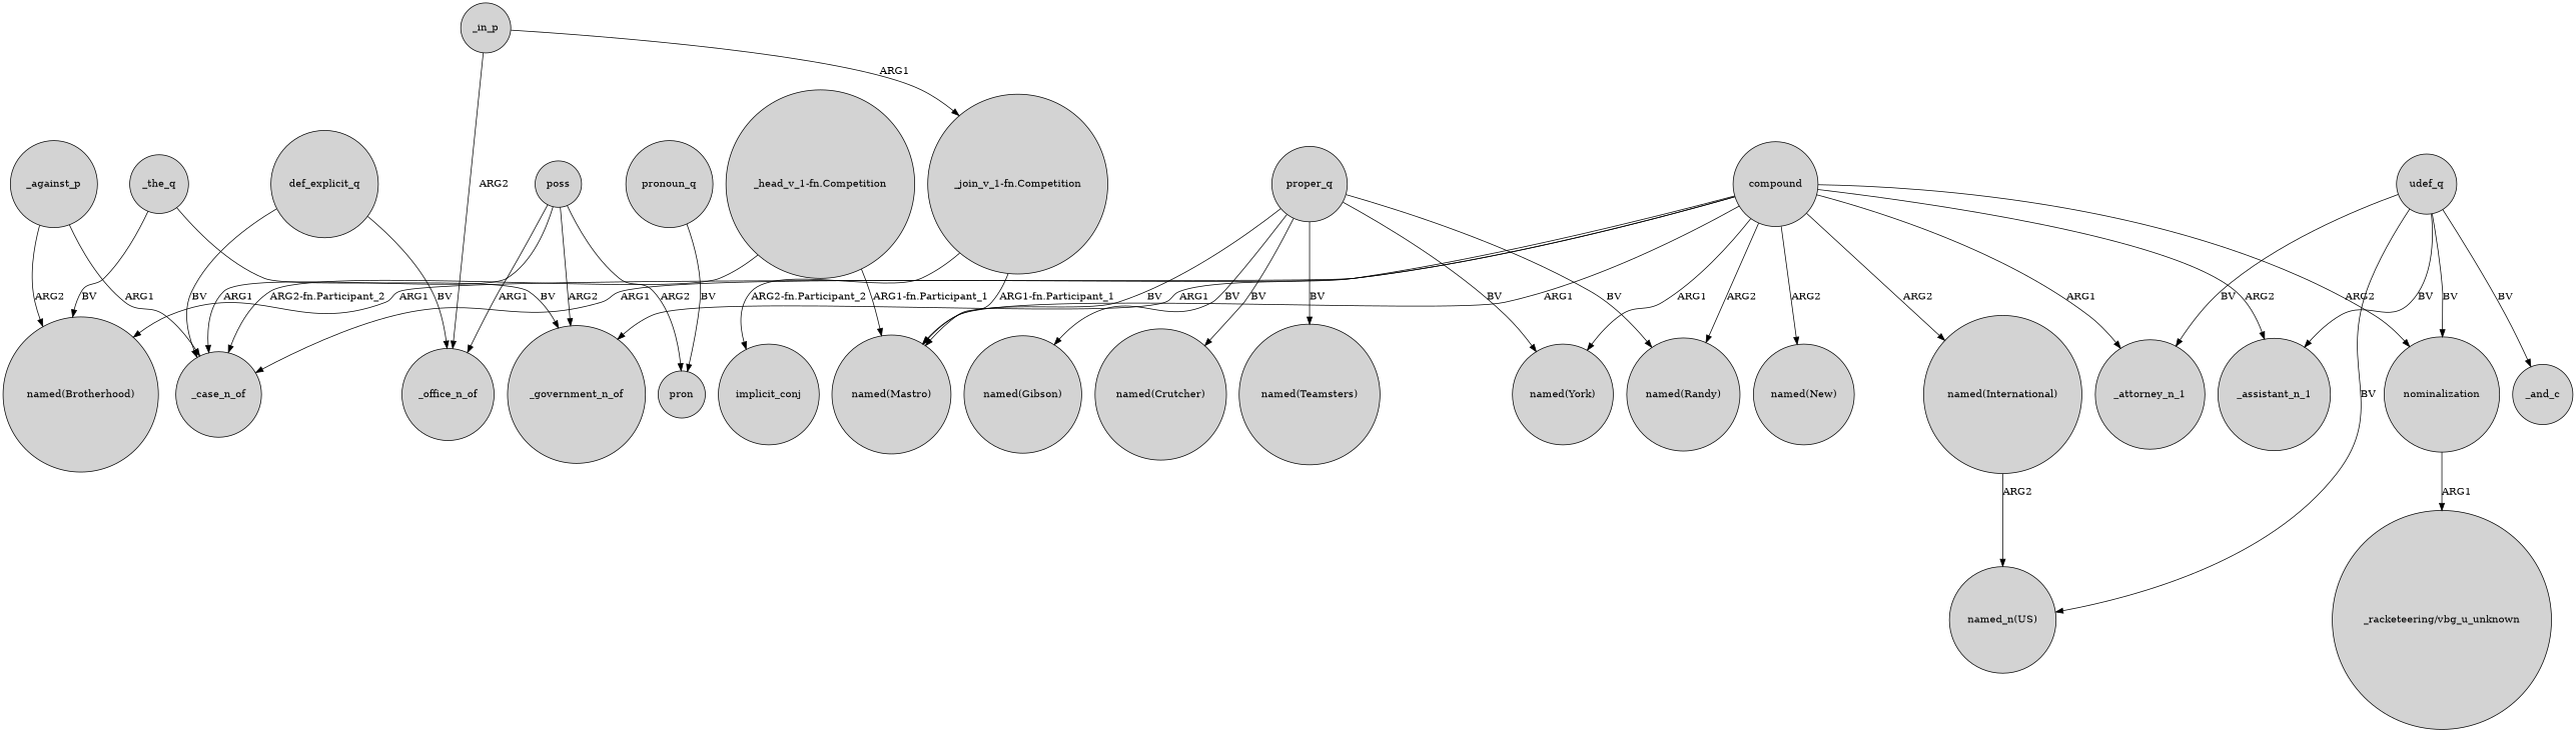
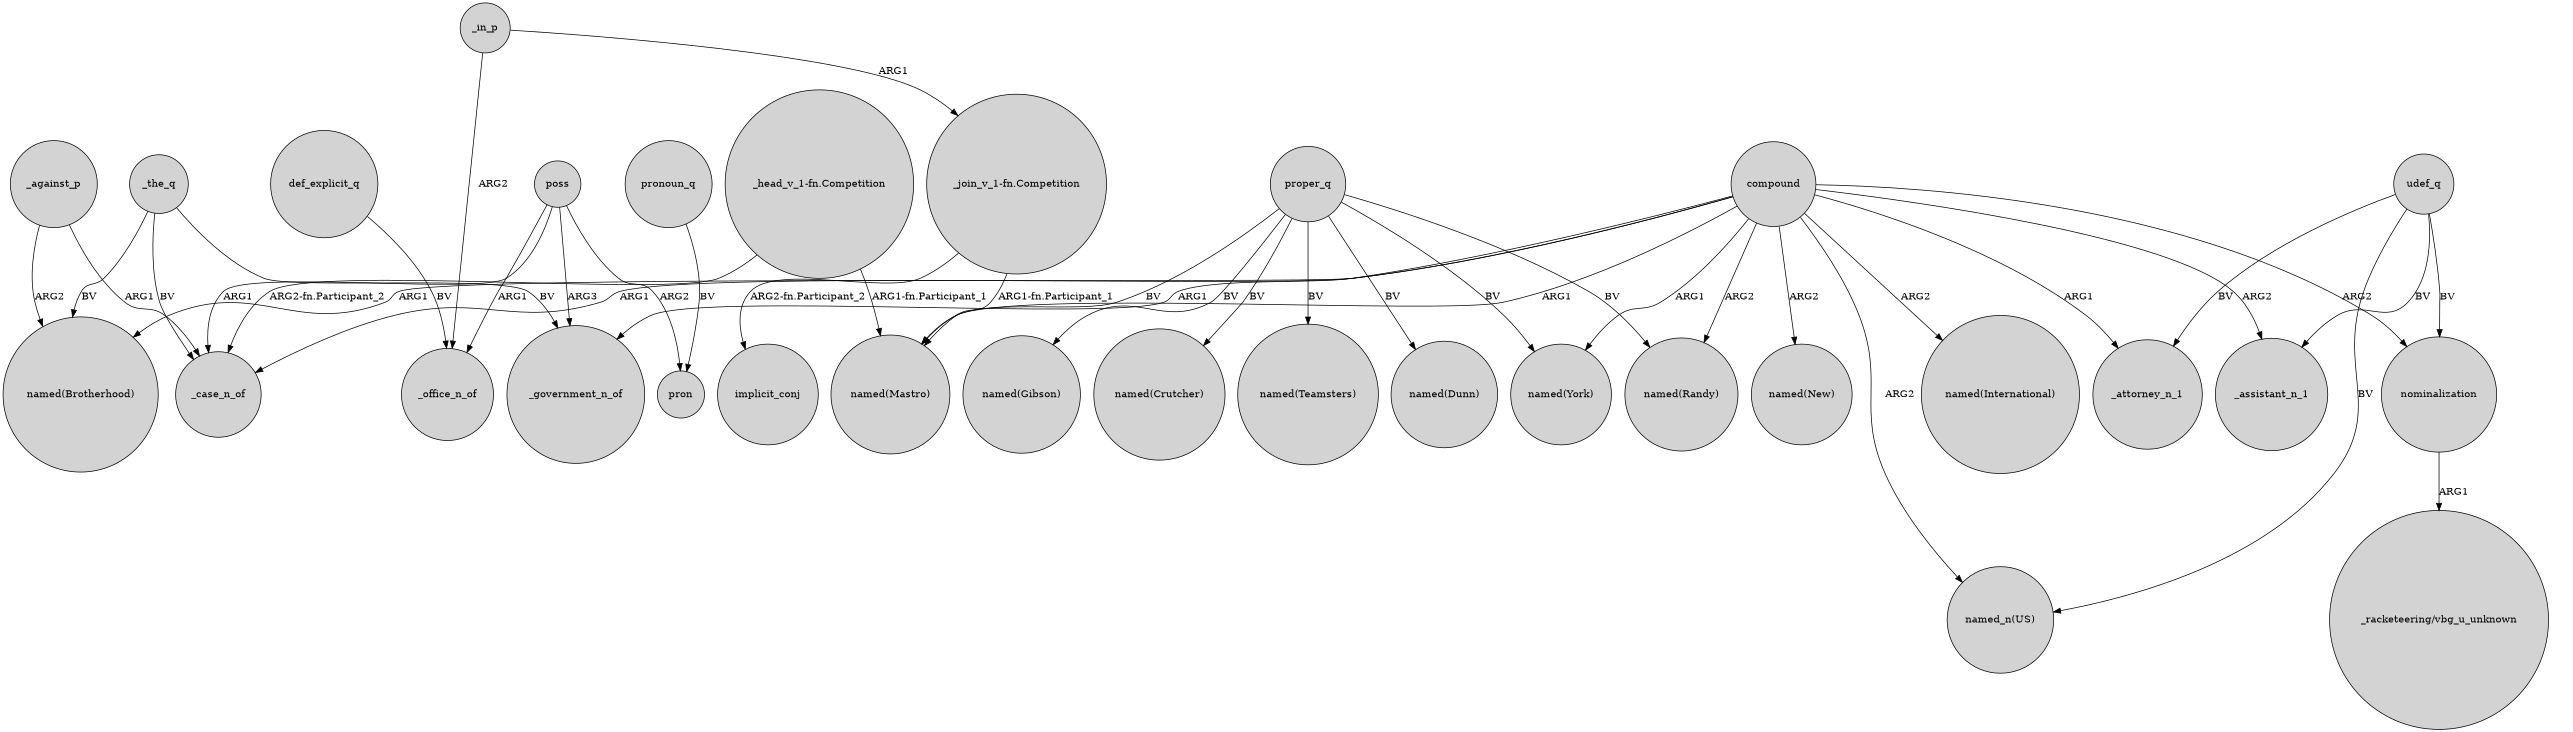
  digraph {
    node [shape=circle style=filled]
    compound
    "named(Brotherhood)"
    "named(Mastro)"
    _case_n_of
    "named(New)"
    _attorney_n_1
    nominalization
    "named(York)"
    "named(International)"
    _assistant_n_1
    "named(Randy)"
    "named_n(US)"
    _government_n_of
    "_racketeering/vbg_u_unknown"
    "_join_v_1-fn.Competition"
    implicit_conj
    _in_p
    _office_n_of
    "_head_v_1-fn.Competition"
    def_explicit_q
    proper_q
    "named(Teamsters)"
+   "named(Dunn)"
    "named(Gibson)"
    "named(Crutcher)"
    _against_p
    udef_q
-   _and_c
    poss
    pron
    pronoun_q
    _the_q
    compound -> "named(Brotherhood)" [label=ARG1]
    compound -> "named(Mastro)" [label=ARG1]
    compound -> _case_n_of [label=ARG1]
    compound -> "named(New)" [label=ARG2]
    compound -> _attorney_n_1 [label=ARG1]
    compound -> nominalization [label=ARG2]
    compound -> "named(York)" [label=ARG1]
    compound -> "named(International)" [label=ARG2]
    compound -> _assistant_n_1 [label=ARG2]
    compound -> "named(Randy)" [label=ARG2]
-   "named(International)" -> "named_n(US)" [label=ARG2]
+   compound -> "named_n(US)" [label=ARG2]
    compound -> _government_n_of [label=ARG1]
    nominalization -> "_racketeering/vbg_u_unknown" [label=ARG1]
    "_join_v_1-fn.Competition" -> "named(Mastro)" [label="ARG1-fn.Participant_1"]
    "_join_v_1-fn.Competition" -> implicit_conj [label="ARG2-fn.Participant_2"]
    _in_p -> "_join_v_1-fn.Competition" [label=ARG1]
    _in_p -> _office_n_of [label=ARG2]
    "_head_v_1-fn.Competition" -> "named(Mastro)" [label="ARG1-fn.Participant_1"]
    "_head_v_1-fn.Competition" -> _case_n_of [label="ARG2-fn.Participant_2"]
-   def_explicit_q -> _case_n_of [label=BV]
+   _the_q -> _case_n_of [label=BV]
    def_explicit_q -> _office_n_of [label=BV]
    proper_q -> "named(Mastro)" [label=BV]
    proper_q -> "named(York)" [label=BV]
    proper_q -> "named(Randy)" [label=BV]
    proper_q -> "named(Teamsters)" [label=BV]
+   proper_q -> "named(Dunn)" [label=BV]
    proper_q -> "named(Gibson)" [label=BV]
    proper_q -> "named(Crutcher)" [label=BV]
    _against_p -> "named(Brotherhood)" [label=ARG2]
    _against_p -> _case_n_of [label=ARG1]
    udef_q -> _attorney_n_1 [label=BV]
    udef_q -> nominalization [label=BV]
    udef_q -> _assistant_n_1 [label=BV]
    udef_q -> "named_n(US)" [label=BV]
-   udef_q -> _and_c [label=BV]
    poss -> _case_n_of [label=ARG1]
-   poss -> _government_n_of [label=ARG2]
+   poss -> _government_n_of [label=ARG3]
    poss -> _office_n_of [label=ARG1]
    poss -> pron [label=ARG2]
    pronoun_q -> pron [label=BV]
    _the_q -> "named(Brotherhood)" [label=BV]
    _the_q -> _government_n_of [label=BV]
  }
